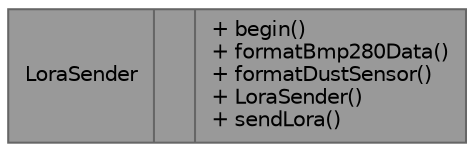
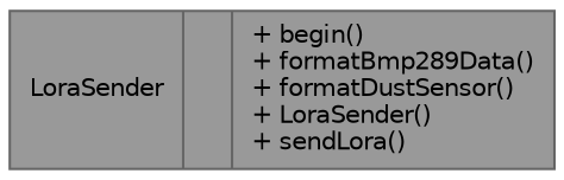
  digraph {
    rankdir=LR
-   n1 [color=gray40 fillcolor=grey60 fontcolor=black fontname=Helvetica fontsize=10 height=0.2 label="{LoraSender\n||+ begin()\l+ formatBmp280Data()\l+ formatDustSensor()\l+ LoraSender()\l+ sendLora()\l}" shape=record style=filled width=0.4]
+   n1 [color=gray40 fillcolor=grey60 fontcolor=black fontname=Helvetica fontsize=10 height=0.2 label="{LoraSender\n||+ begin()\l+ formatBmp289Data()\l+ formatDustSensor()\l+ LoraSender()\l+ sendLora()\l}" shape=record style=filled width=0.4]
  }
